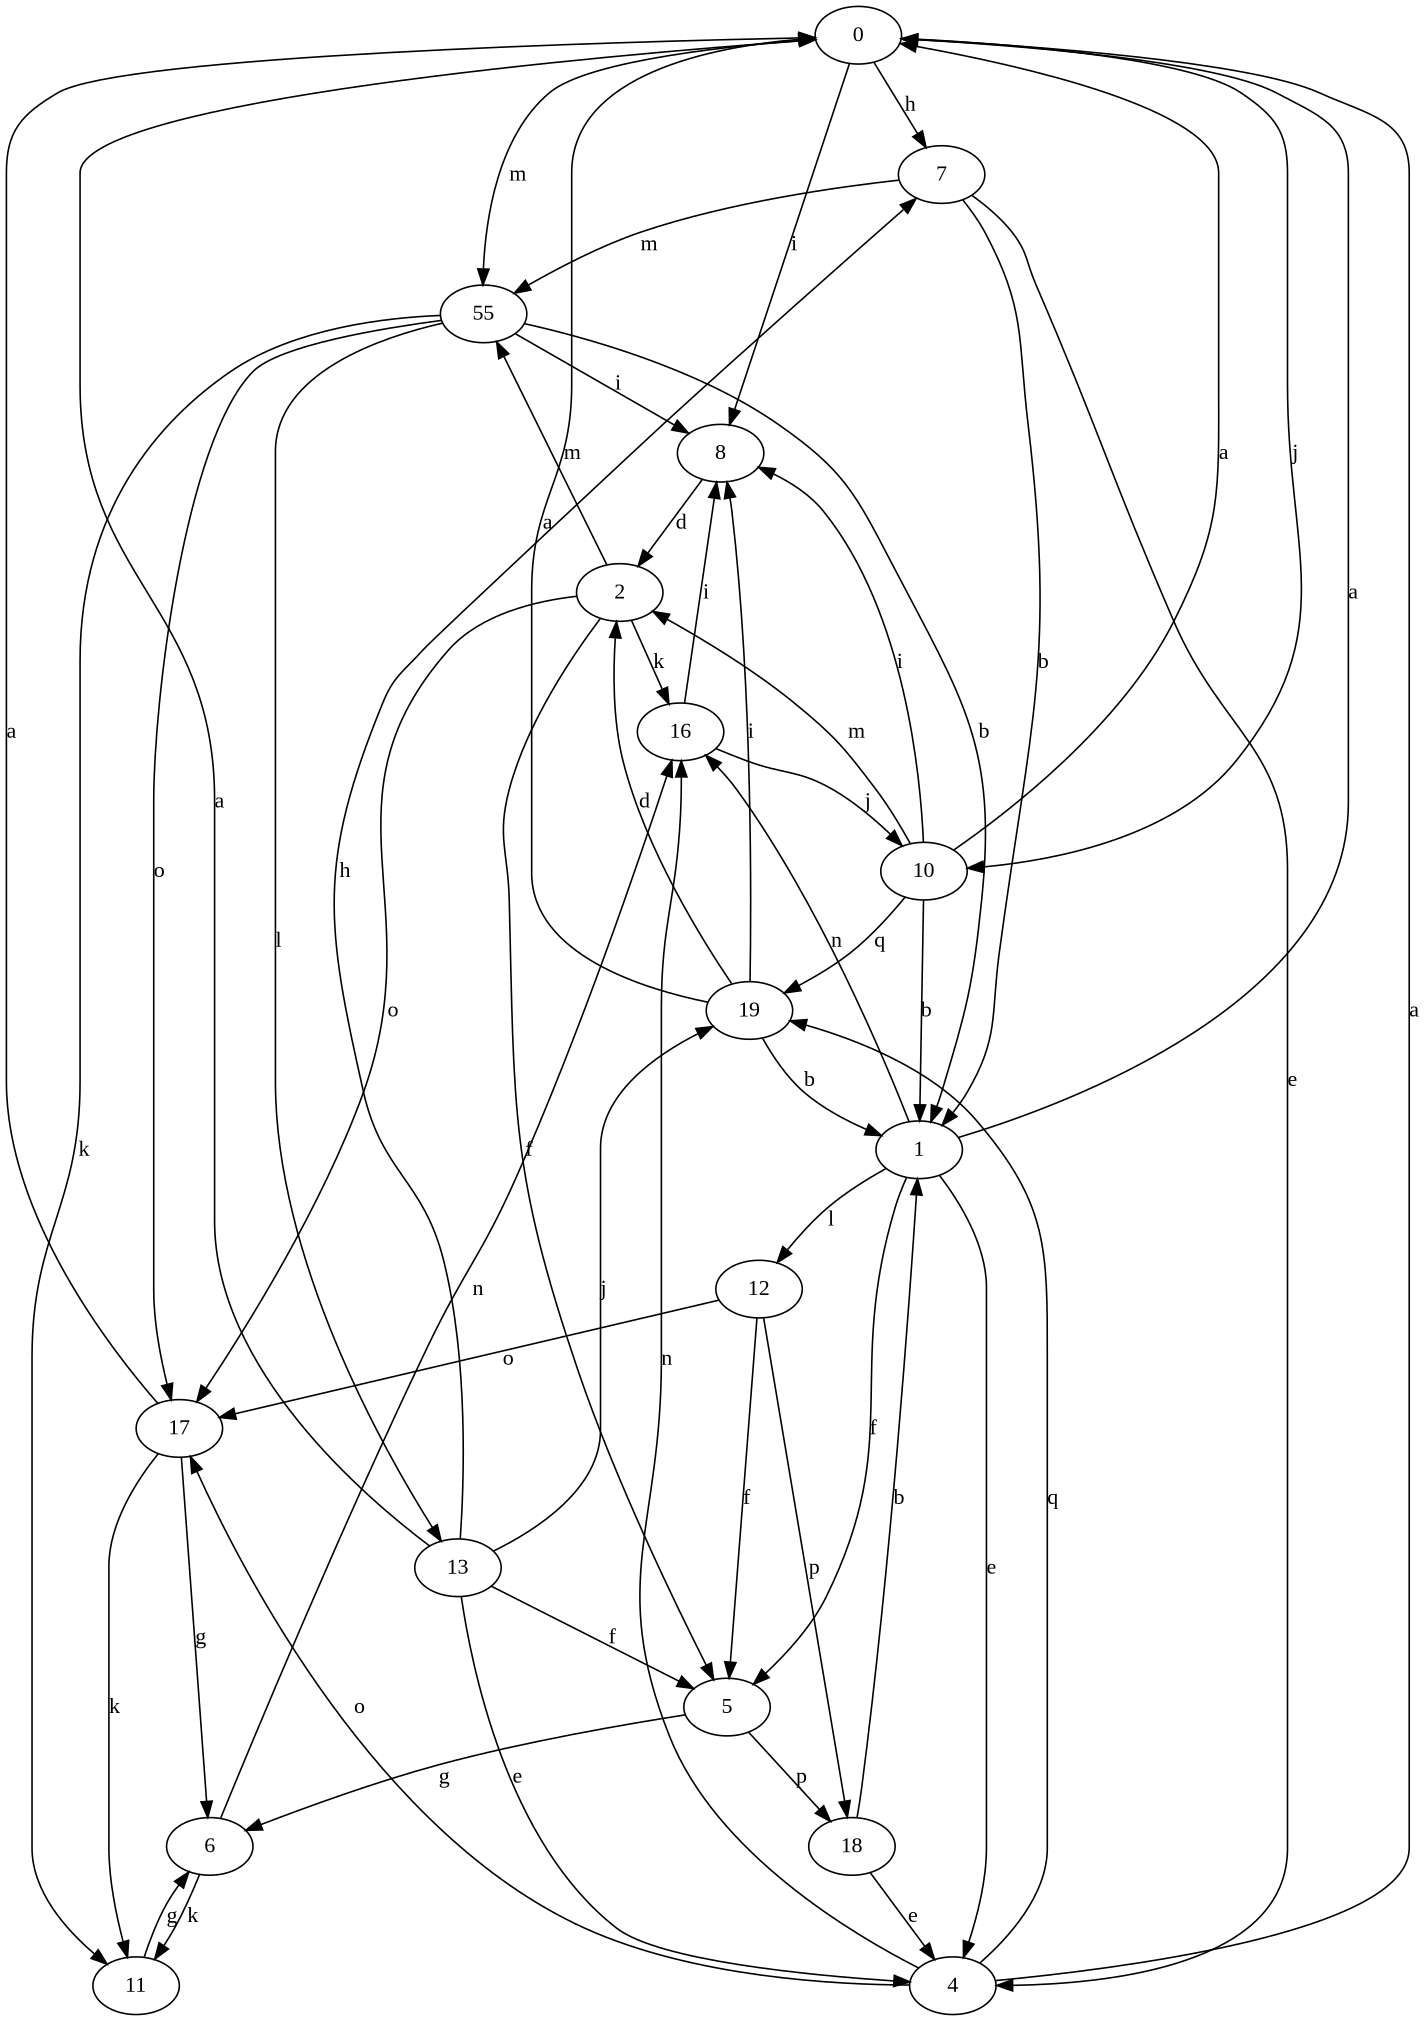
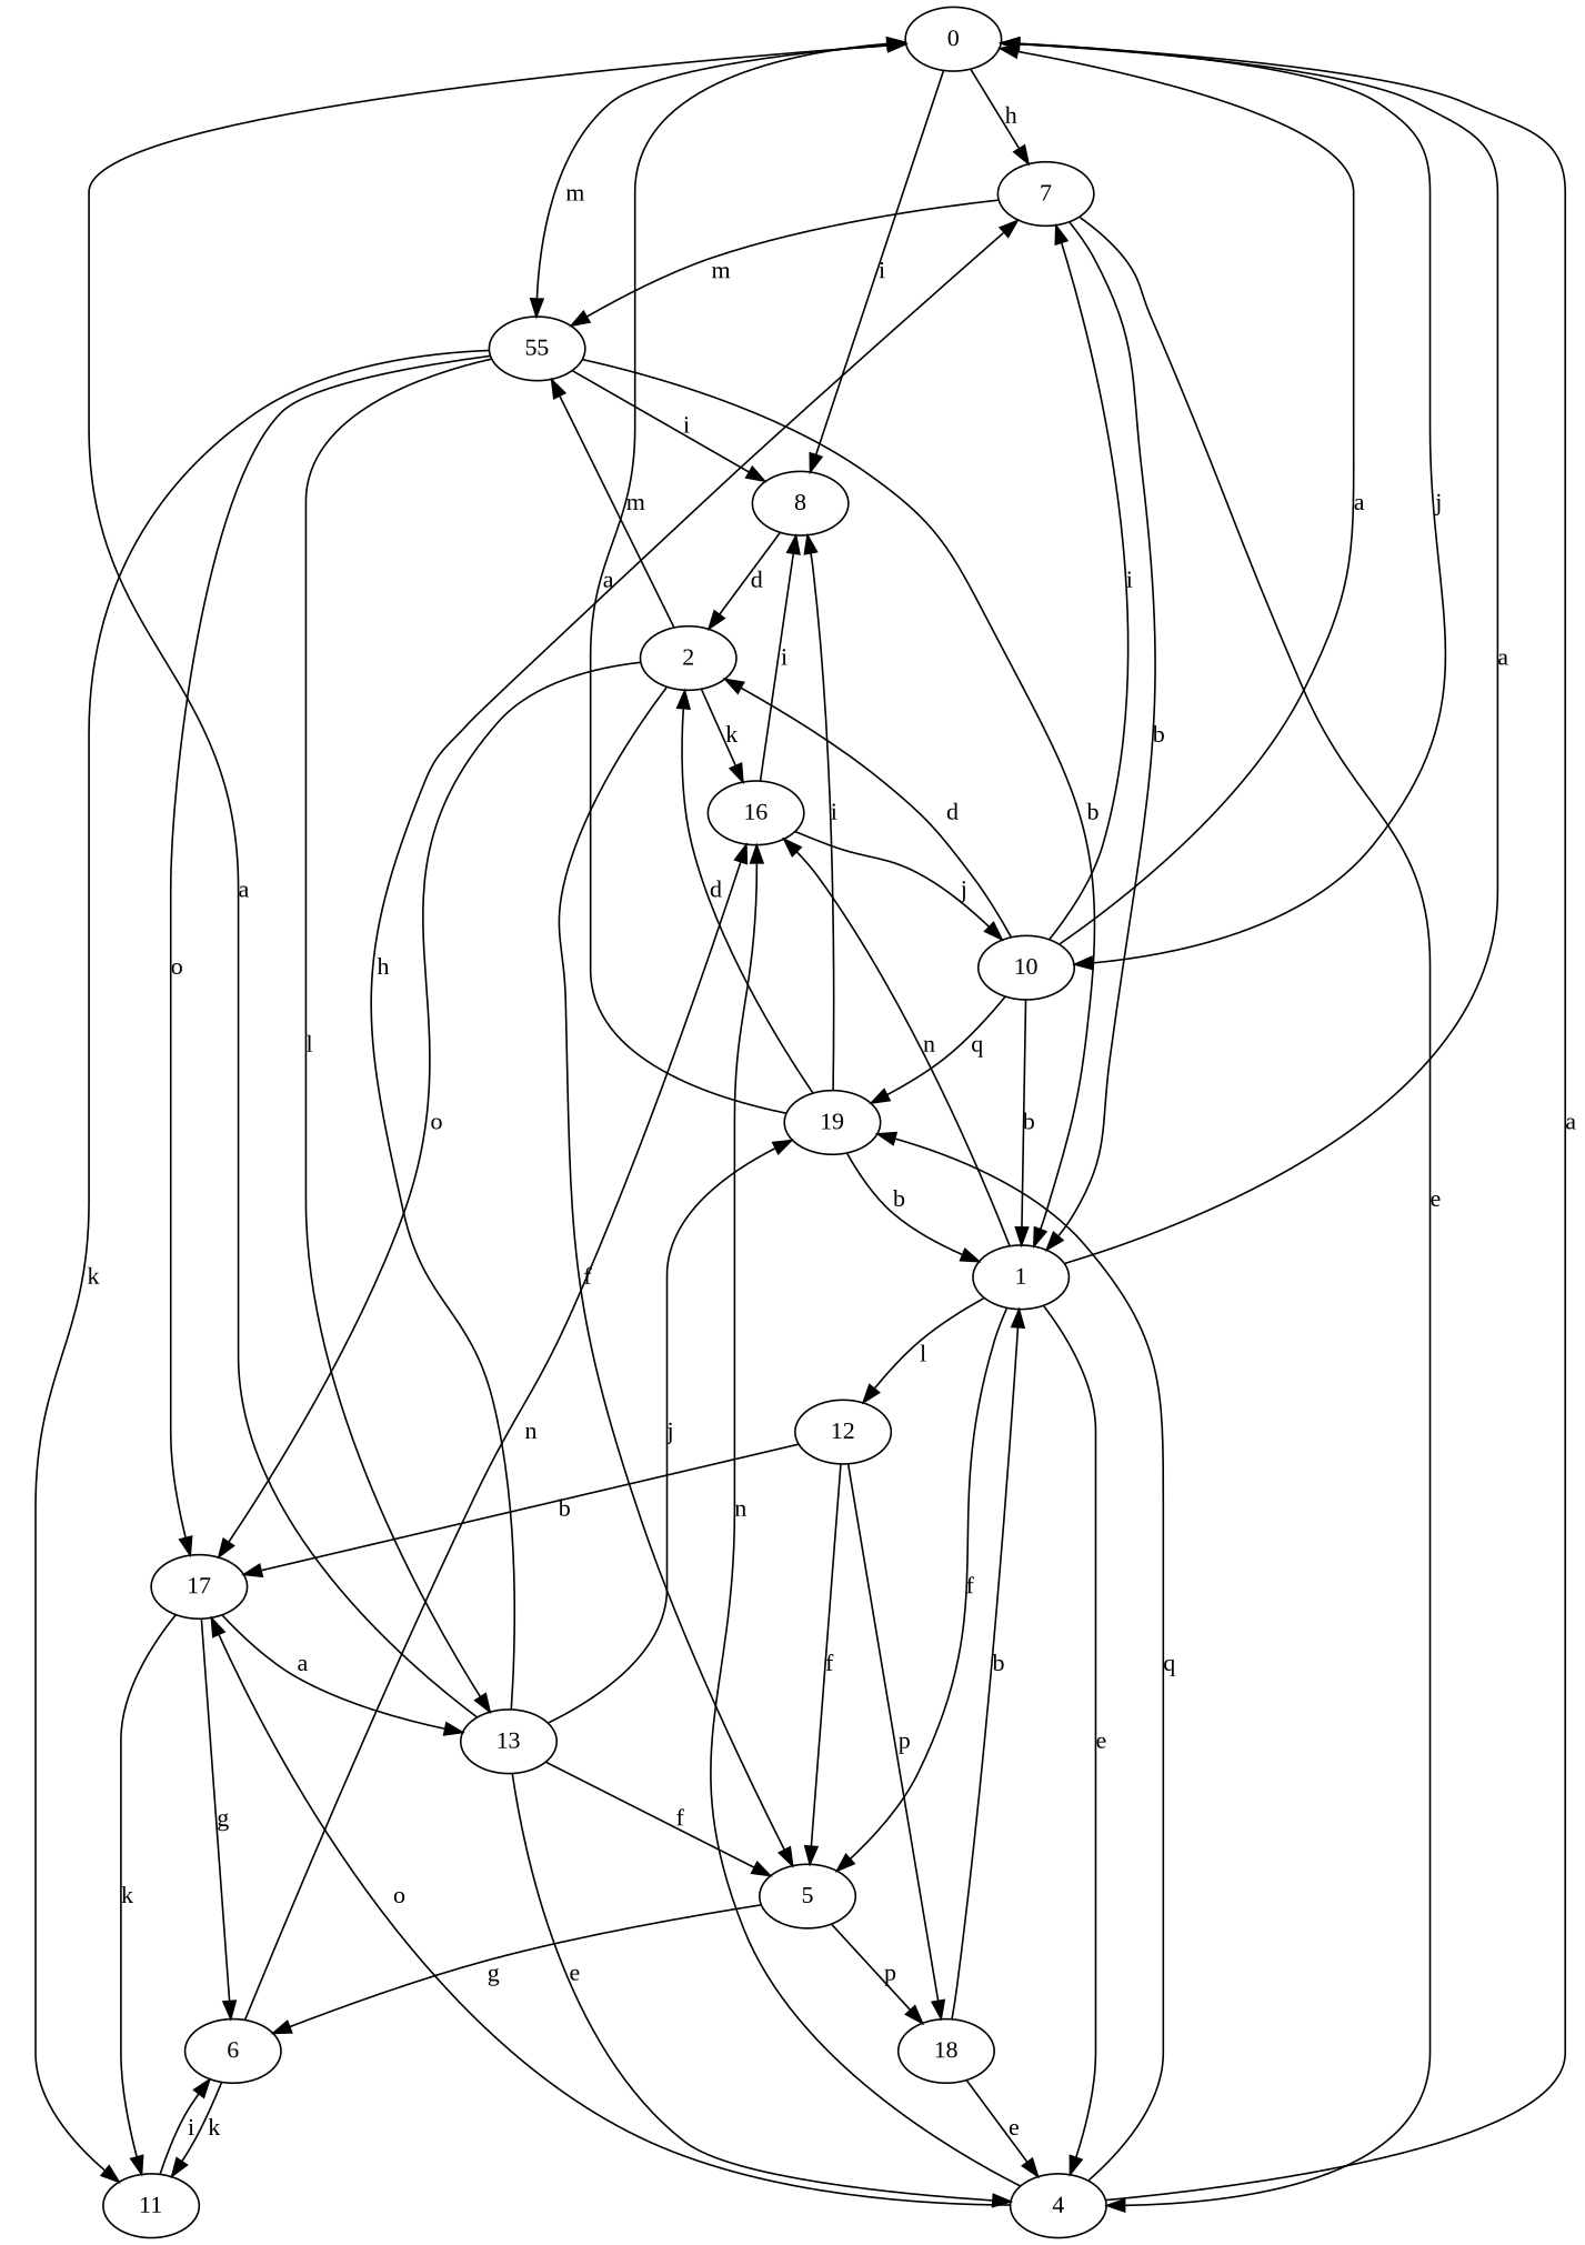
  strict digraph {
    fontname="Liberation Serif"
    node [fontname="Liberation Serif"]
    edge [fontname="Liberation Serif"]
    0
    7
    8
    10
    n5 [label=55]
    1
    4
    2
    19
    17
    11
    13
    5
    12
    16
    6
    18
    0 -> 7 [label=h]
    0 -> 8 [label=i]
    0 -> 10 [label=j]
    0 -> n5 [label=m]
    7 -> n5 [label=m]
    7 -> 1 [label=b]
    7 -> 4 [label=e]
    8 -> 2 [label=d]
    10 -> 0 [label=a]
-   10 -> 8 [label=i]
+   10 -> 7 [label=i]
    10 -> 1 [label=b]
-   10 -> 2 [label=m]
+   10 -> 2 [label=d]
    10 -> 19 [label=q]
    n5 -> 8 [label=i]
    n5 -> 1 [label=b]
    n5 -> 17 [label=o]
    n5 -> 11 [label=k]
    n5 -> 13 [label=l]
    1 -> 0 [label=a]
    1 -> 4 [label=e]
    1 -> 5 [label=f]
    1 -> 12 [label=l]
    1 -> 16 [label=n]
    4 -> 0 [label=a]
    4 -> 19 [label=q]
    4 -> 17 [label=o]
    4 -> 16 [label=n]
    2 -> n5 [label=m]
    2 -> 17 [label=o]
    2 -> 5 [label=f]
    2 -> 16 [label=k]
    19 -> 0 [label=a]
    19 -> 8 [label=i]
    19 -> 1 [label=b]
    19 -> 2 [label=d]
-   17 -> 0 [label=a]
+   17 -> 13 [label=a]
    17 -> 11 [label=k]
    17 -> 6 [label=g]
-   11 -> 6 [label=g]
+   11 -> 6 [label=i]
    13 -> 0 [label=a]
    13 -> 7 [label=h]
    13 -> 4 [label=e]
    13 -> 19 [label=j]
    13 -> 5 [label=f]
    5 -> 6 [label=g]
    5 -> 18 [label=p]
-   12 -> 17 [label=o]
+   12 -> 17 [label=b]
    12 -> 5 [label=f]
    12 -> 18 [label=p]
    16 -> 8 [label=i]
    16 -> 10 [label=j]
    6 -> 11 [label=k]
    6 -> 16 [label=n]
    18 -> 1 [label=b]
    18 -> 4 [label=e]
  }
